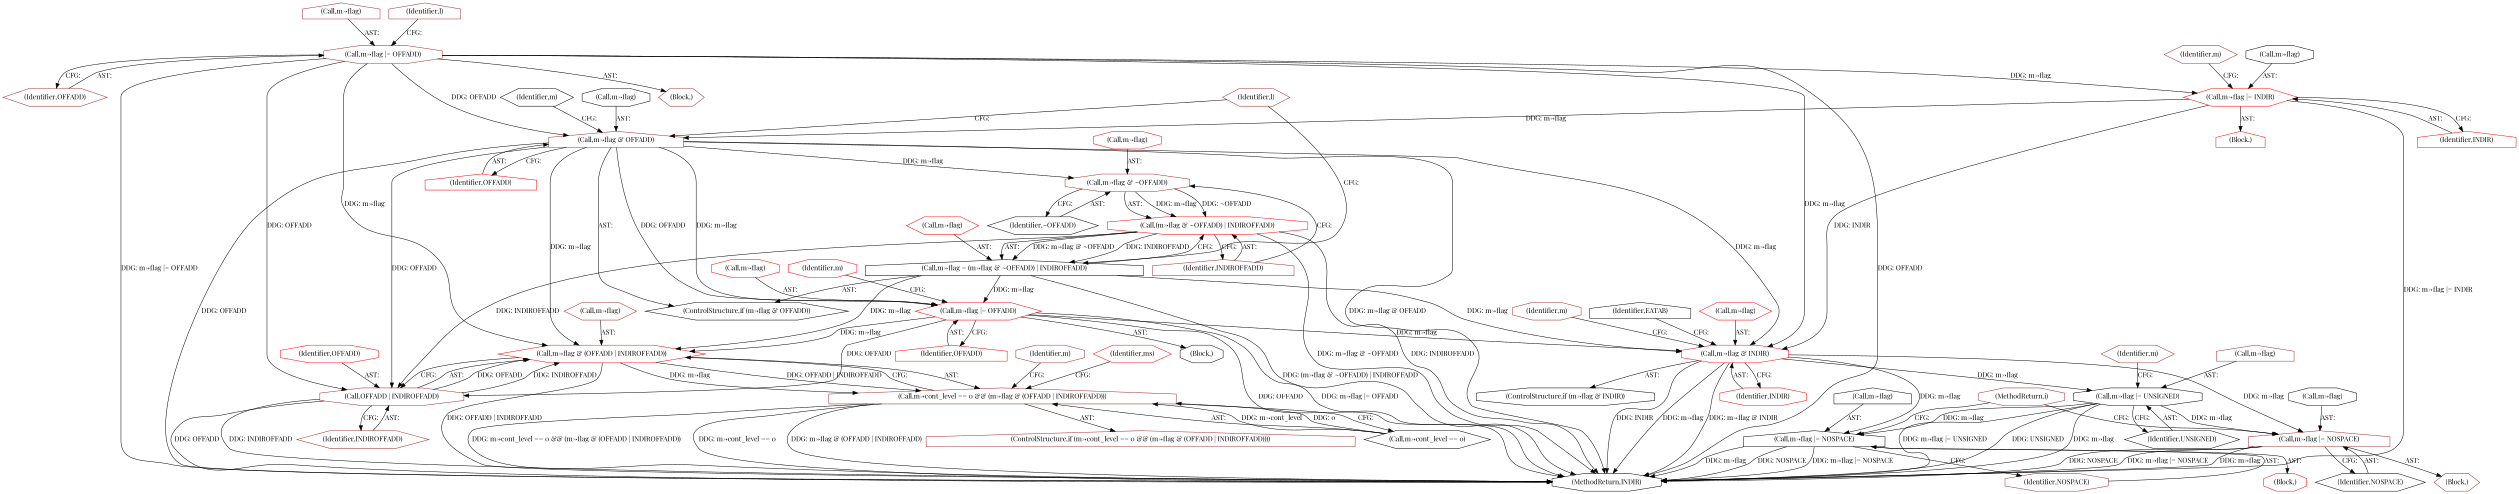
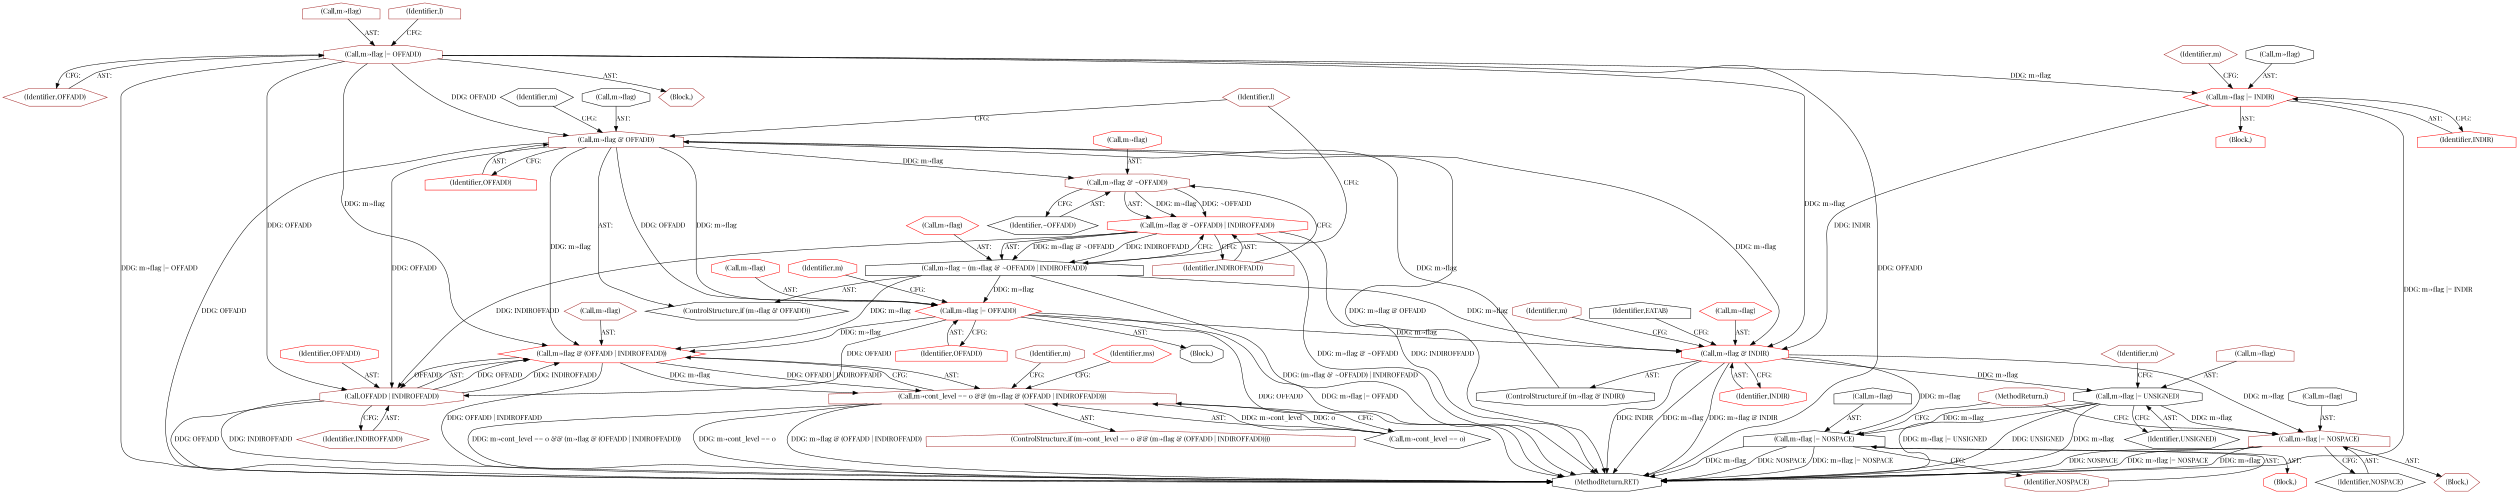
  digraph {
    fontname="Playfair Display"
    node [color=brown fontname="Playfair Display" shape=octagon]
    edge [fontname="Playfair Display"]
    n1 [color=red label="(Call,m->flag |= INDIR)" shape=hexagon]
    n2 [label="(Call,m->flag & OFFADD)" shape=house]
    n3 [color=red label="(Call,m->flag & INDIR)"]
-   n4 [color=black label="(MethodReturn,INDIR)"]
+   n4 [color=black label="(MethodReturn,RET)"]
    n5 [color=red label="(Block,)" shape=house]
    n6 [color=red label="(Identifier,INDIR)" shape=house]
    n7 [color=red label="(Call,m->flag & (OFFADD | INDIROFFADD))" shape=hexagon]
    n8 [label="(Call,OFFADD | INDIROFFADD)"]
    n9 [label="(Call,m->flag & ~OFFADD)"]
    n10 [color=red label="(Call,m->flag |= OFFADD)" shape=hexagon]
    n11 [color=black label="(ControlStructure,if (m->flag & OFFADD))" shape=hexagon]
    n12 [color=red label="(Identifier,OFFADD)" shape=house]
    n13 [color=black label="(Call,m->flag |= UNSIGNED)"]
    n14 [label="(Call,m->flag |= NOSPACE)" shape=house]
    n15 [color=black label="(Call,m->flag |= NOSPACE)" shape=house]
    n16 [color=black label="(ControlStructure,if (m->flag & INDIR))"]
    n17 [color=red label="(Identifier,INDIR)"]
    n18 [label="(Call,m->flag |= OFFADD)"]
    n19 [label="(Block,)" shape=hexagon]
    n20 [label="(Identifier,OFFADD)" shape=hexagon]
    n21 [label="(Call,m->cont_level == 0 && (m->flag & (OFFADD | INDIROFFADD)))" shape=house]
    n22 [label="(Identifier,INDIROFFADD)" shape=hexagon]
    n23 [color=red label="(Call,(m->flag & ~OFFADD) | INDIROFFADD)"]
    n24 [color=black label="(Identifier,~OFFADD)" shape=hexagon]
    n25 [color=red label="(Identifier,OFFADD)" shape=house]
    n26 [color=black label="(Block,)"]
    n27 [color=black label="(Call,m->flag = (m->flag & ~OFFADD) | INDIROFFADD)" shape=house]
    n28 [label="(Identifier,INDIROFFADD)" shape=house]
    n29 [color=black label="(Call,m->cont_level == 0)" shape=hexagon]
    n30 [label="(ControlStructure,if (m->cont_level == 0 && (m->flag & (OFFADD | INDIROFFADD))))" shape=house]
    n31 [color=black label="(Identifier,UNSIGNED)" shape=hexagon]
    n32 [color=black label="(Identifier,NOSPACE)" shape=hexagon]
    n33 [label="(Block,)" shape=hexagon]
    n34 [label="(Identifier,NOSPACE)"]
    n35 [color=red label="(Block,)"]
    n36 [label="(Identifier,l)" shape=hexagon]
    n37 [color=red label="(Call,m->flag)" shape=hexagon]
    n38 [color=red label="(Call,m->flag)" shape=hexagon]
    n39 [label="(Identifier,m)"]
    n40 [color=red label="(Call,m->flag)"]
    n41 [label="(Call,m->flag)" shape=hexagon]
    n42 [label="(MethodReturn,i)"]
    n43 [color=black label="(Identifier,m)" shape=hexagon]
    n44 [label="(Identifier,m)"]
    n45 [color=black label="(Call,m->flag)"]
    n46 [label="(Identifier,m)" shape=hexagon]
    n47 [label="(Identifier,m)" shape=hexagon]
    n48 [color=red label="(Identifier,OFFADD)"]
    n49 [color=red label="(Call,m->flag)"]
    n50 [label="(Call,m->flag)" shape=house]
    n51 [color=red label="(Identifier,m)"]
    n52 [color=red label="(Identifier,ms)" shape=hexagon]
    n53 [color=black label="(Call,m->flag)"]
    n54 [label="(Call,m->flag)" shape=house]
    n55 [label="(Identifier,l)" shape=house]
    n56 [color=black label="(Identifier,EATAB)" shape=house]
    n57 [color=black label="(Call,m->flag)" shape=house]
    n58 [color=black label="(Call,m->flag)"]
-   n1 -> n2 [label="DDG: m->flag"]
+   n16 -> n2 [label="DDG: m->flag"]
    n1 -> n3 [label="DDG: INDIR"]
    n1 -> n4 [label="DDG: m->flag |= INDIR"]
    n1 -> n5 [label="AST: "]
    n1 -> n6 [label="CFG: "]
    n2 -> n3 [label="DDG: m->flag"]
    n2 -> n4 [label="DDG: OFFADD"]
    n2 -> n4 [label="DDG: m->flag & OFFADD"]
    n2 -> n7 [label="DDG: m->flag"]
    n2 -> n8 [label="DDG: OFFADD"]
    n2 -> n9 [label="DDG: m->flag"]
    n2 -> n10 [label="DDG: m->flag"]
    n2 -> n10 [label="DDG: OFFADD"]
    n2 -> n11 [label="AST: "]
    n2 -> n12 [label="CFG: "]
    n3 -> n4 [label="DDG: m->flag & INDIR"]
    n3 -> n4 [label="DDG: INDIR"]
    n3 -> n4 [label="DDG: m->flag"]
    n3 -> n13 [label="DDG: m->flag"]
    n3 -> n14 [label="DDG: m->flag"]
    n3 -> n15 [label="DDG: m->flag"]
    n3 -> n16 [label="AST: "]
    n3 -> n17 [label="CFG: "]
    n6 -> n1 [label="AST: "]
    n7 -> n4 [label="DDG: OFFADD | INDIROFFADD"]
-   n7 -> n8 [label="CFG: "]
+   n7 -> n8 [label="OFFADD: "]
    n7 -> n21 [label="AST: "]
    n7 -> n21 [label="DDG: m->flag"]
    n7 -> n21 [label="DDG: OFFADD | INDIROFFADD"]
    n8 -> n4 [label="DDG: INDIROFFADD"]
    n8 -> n4 [label="DDG: OFFADD"]
    n8 -> n7 [label="AST: "]
    n8 -> n7 [label="DDG: OFFADD"]
    n8 -> n7 [label="DDG: INDIROFFADD"]
    n8 -> n22 [label="CFG: "]
    n9 -> n23 [label="AST: "]
    n9 -> n23 [label="DDG: m->flag"]
    n9 -> n23 [label="DDG: ~OFFADD"]
    n9 -> n24 [label="CFG: "]
    n10 -> n3 [label="DDG: m->flag"]
    n10 -> n4 [label="DDG: OFFADD"]
    n10 -> n4 [label="DDG: m->flag |= OFFADD"]
    n10 -> n7 [label="DDG: m->flag"]
    n10 -> n8 [label="DDG: OFFADD"]
    n10 -> n25 [label="CFG: "]
    n10 -> n26 [label="AST: "]
    n12 -> n2 [label="AST: "]
    n13 -> n4 [label="DDG: UNSIGNED"]
    n13 -> n4 [label="DDG: m->flag"]
    n13 -> n4 [label="DDG: m->flag |= UNSIGNED"]
    n13 -> n14 [label="DDG: m->flag"]
    n13 -> n15 [label="DDG: m->flag"]
    n13 -> n31 [label="CFG: "]
    n14 -> n4 [label="DDG: m->flag"]
    n14 -> n4 [label="DDG: NOSPACE"]
    n14 -> n4 [label="DDG: m->flag |= NOSPACE"]
    n14 -> n32 [label="CFG: "]
    n14 -> n33 [label="AST: "]
    n15 -> n4 [label="DDG: m->flag"]
    n15 -> n4 [label="DDG: NOSPACE"]
    n15 -> n4 [label="DDG: m->flag |= NOSPACE"]
    n15 -> n34 [label="CFG: "]
    n15 -> n35 [label="AST: "]
    n17 -> n3 [label="AST: "]
    n18 -> n1 [label="DDG: m->flag"]
    n18 -> n2 [label="DDG: OFFADD"]
    n18 -> n3 [label="DDG: m->flag"]
    n18 -> n4 [label="DDG: m->flag |= OFFADD"]
    n18 -> n4 [label="DDG: OFFADD"]
    n18 -> n7 [label="DDG: m->flag"]
    n18 -> n8 [label="DDG: OFFADD"]
    n18 -> n19 [label="AST: "]
    n18 -> n20 [label="CFG: "]
    n20 -> n18 [label="AST: "]
    n21 -> n4 [label="DDG: m->cont_level == 0 && (m->flag & (OFFADD | INDIROFFADD))"]
    n21 -> n4 [label="DDG: m->cont_level == 0"]
    n21 -> n4 [label="DDG: m->flag & (OFFADD | INDIROFFADD)"]
    n21 -> n7 [label="CFG: "]
    n21 -> n29 [label="CFG: "]
    n21 -> n30 [label="AST: "]
    n22 -> n8 [label="AST: "]
    n23 -> n4 [label="DDG: INDIROFFADD"]
    n23 -> n4 [label="DDG: m->flag & ~OFFADD"]
    n23 -> n8 [label="DDG: INDIROFFADD"]
    n23 -> n27 [label="AST: "]
    n23 -> n27 [label="DDG: m->flag & ~OFFADD"]
    n23 -> n27 [label="DDG: INDIROFFADD"]
    n23 -> n28 [label="CFG: "]
    n24 -> n9 [label="AST: "]
    n25 -> n10 [label="AST: "]
    n27 -> n3 [label="DDG: m->flag"]
    n27 -> n4 [label="DDG: (m->flag & ~OFFADD) | INDIROFFADD"]
    n27 -> n7 [label="DDG: m->flag"]
    n27 -> n10 [label="DDG: m->flag"]
    n27 -> n11 [label="AST: "]
    n27 -> n23 [label="CFG: "]
    n28 -> n9 [label="CFG: "]
    n28 -> n23 [label="AST: "]
    n29 -> n21 [label="AST: "]
    n29 -> n21 [label="DDG: m->cont_level"]
    n29 -> n21 [label="DDG: 0"]
    n31 -> n13 [label="AST: "]
    n32 -> n14 [label="AST: "]
    n34 -> n15 [label="AST: "]
    n36 -> n2 [label="CFG: "]
    n36 -> n27 [label="CFG: "]
    n37 -> n3 [label="AST: "]
    n38 -> n27 [label="AST: "]
    n39 -> n21 [label="CFG: "]
    n40 -> n9 [label="AST: "]
    n41 -> n7 [label="AST: "]
    n42 -> n14 [label="CFG: "]
    n42 -> n15 [label="CFG: "]
    n43 -> n2 [label="CFG: "]
    n44 -> n3 [label="CFG: "]
    n45 -> n1 [label="AST: "]
    n46 -> n1 [label="CFG: "]
    n47 -> n13 [label="CFG: "]
    n48 -> n8 [label="AST: "]
    n49 -> n10 [label="AST: "]
    n50 -> n18 [label="AST: "]
    n51 -> n10 [label="CFG: "]
    n52 -> n21 [label="CFG: "]
    n53 -> n14 [label="AST: "]
    n54 -> n13 [label="AST: "]
    n55 -> n18 [label="CFG: "]
    n56 -> n3 [label="CFG: "]
    n57 -> n15 [label="AST: "]
    n58 -> n2 [label="AST: "]
  }
